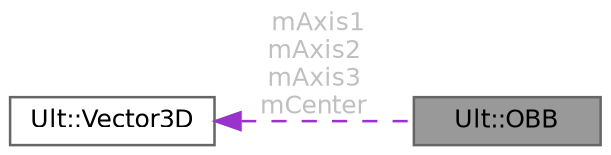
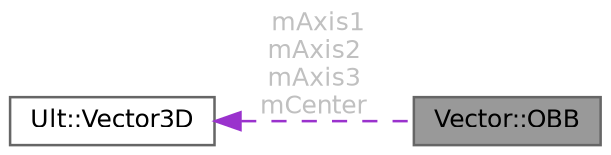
  digraph {
    rankdir=LR
    node [color=gray40 fontname=Helvetica fontsize=10 shape=box style=filled]
-   n1 [fillcolor=grey60 fontcolor=black height=0.2 label="Ult::OBB" width=0.4]
+   n1 [fillcolor=grey60 fontcolor=black height=0.2 label="Vector::OBB" width=0.4]
    n2 [fillcolor=white height=0.2 label="Ult::Vector3D" width=0.4]
    n2 -> n1 [color=darkorchid3 dir=back fontcolor=grey fontname=Helvetica fontsize=10 label=" mAxis1\nmAxis2\nmAxis3\nmCenter" labelfontname=Helvetica labelfontsize=10 style=dashed]
  }
